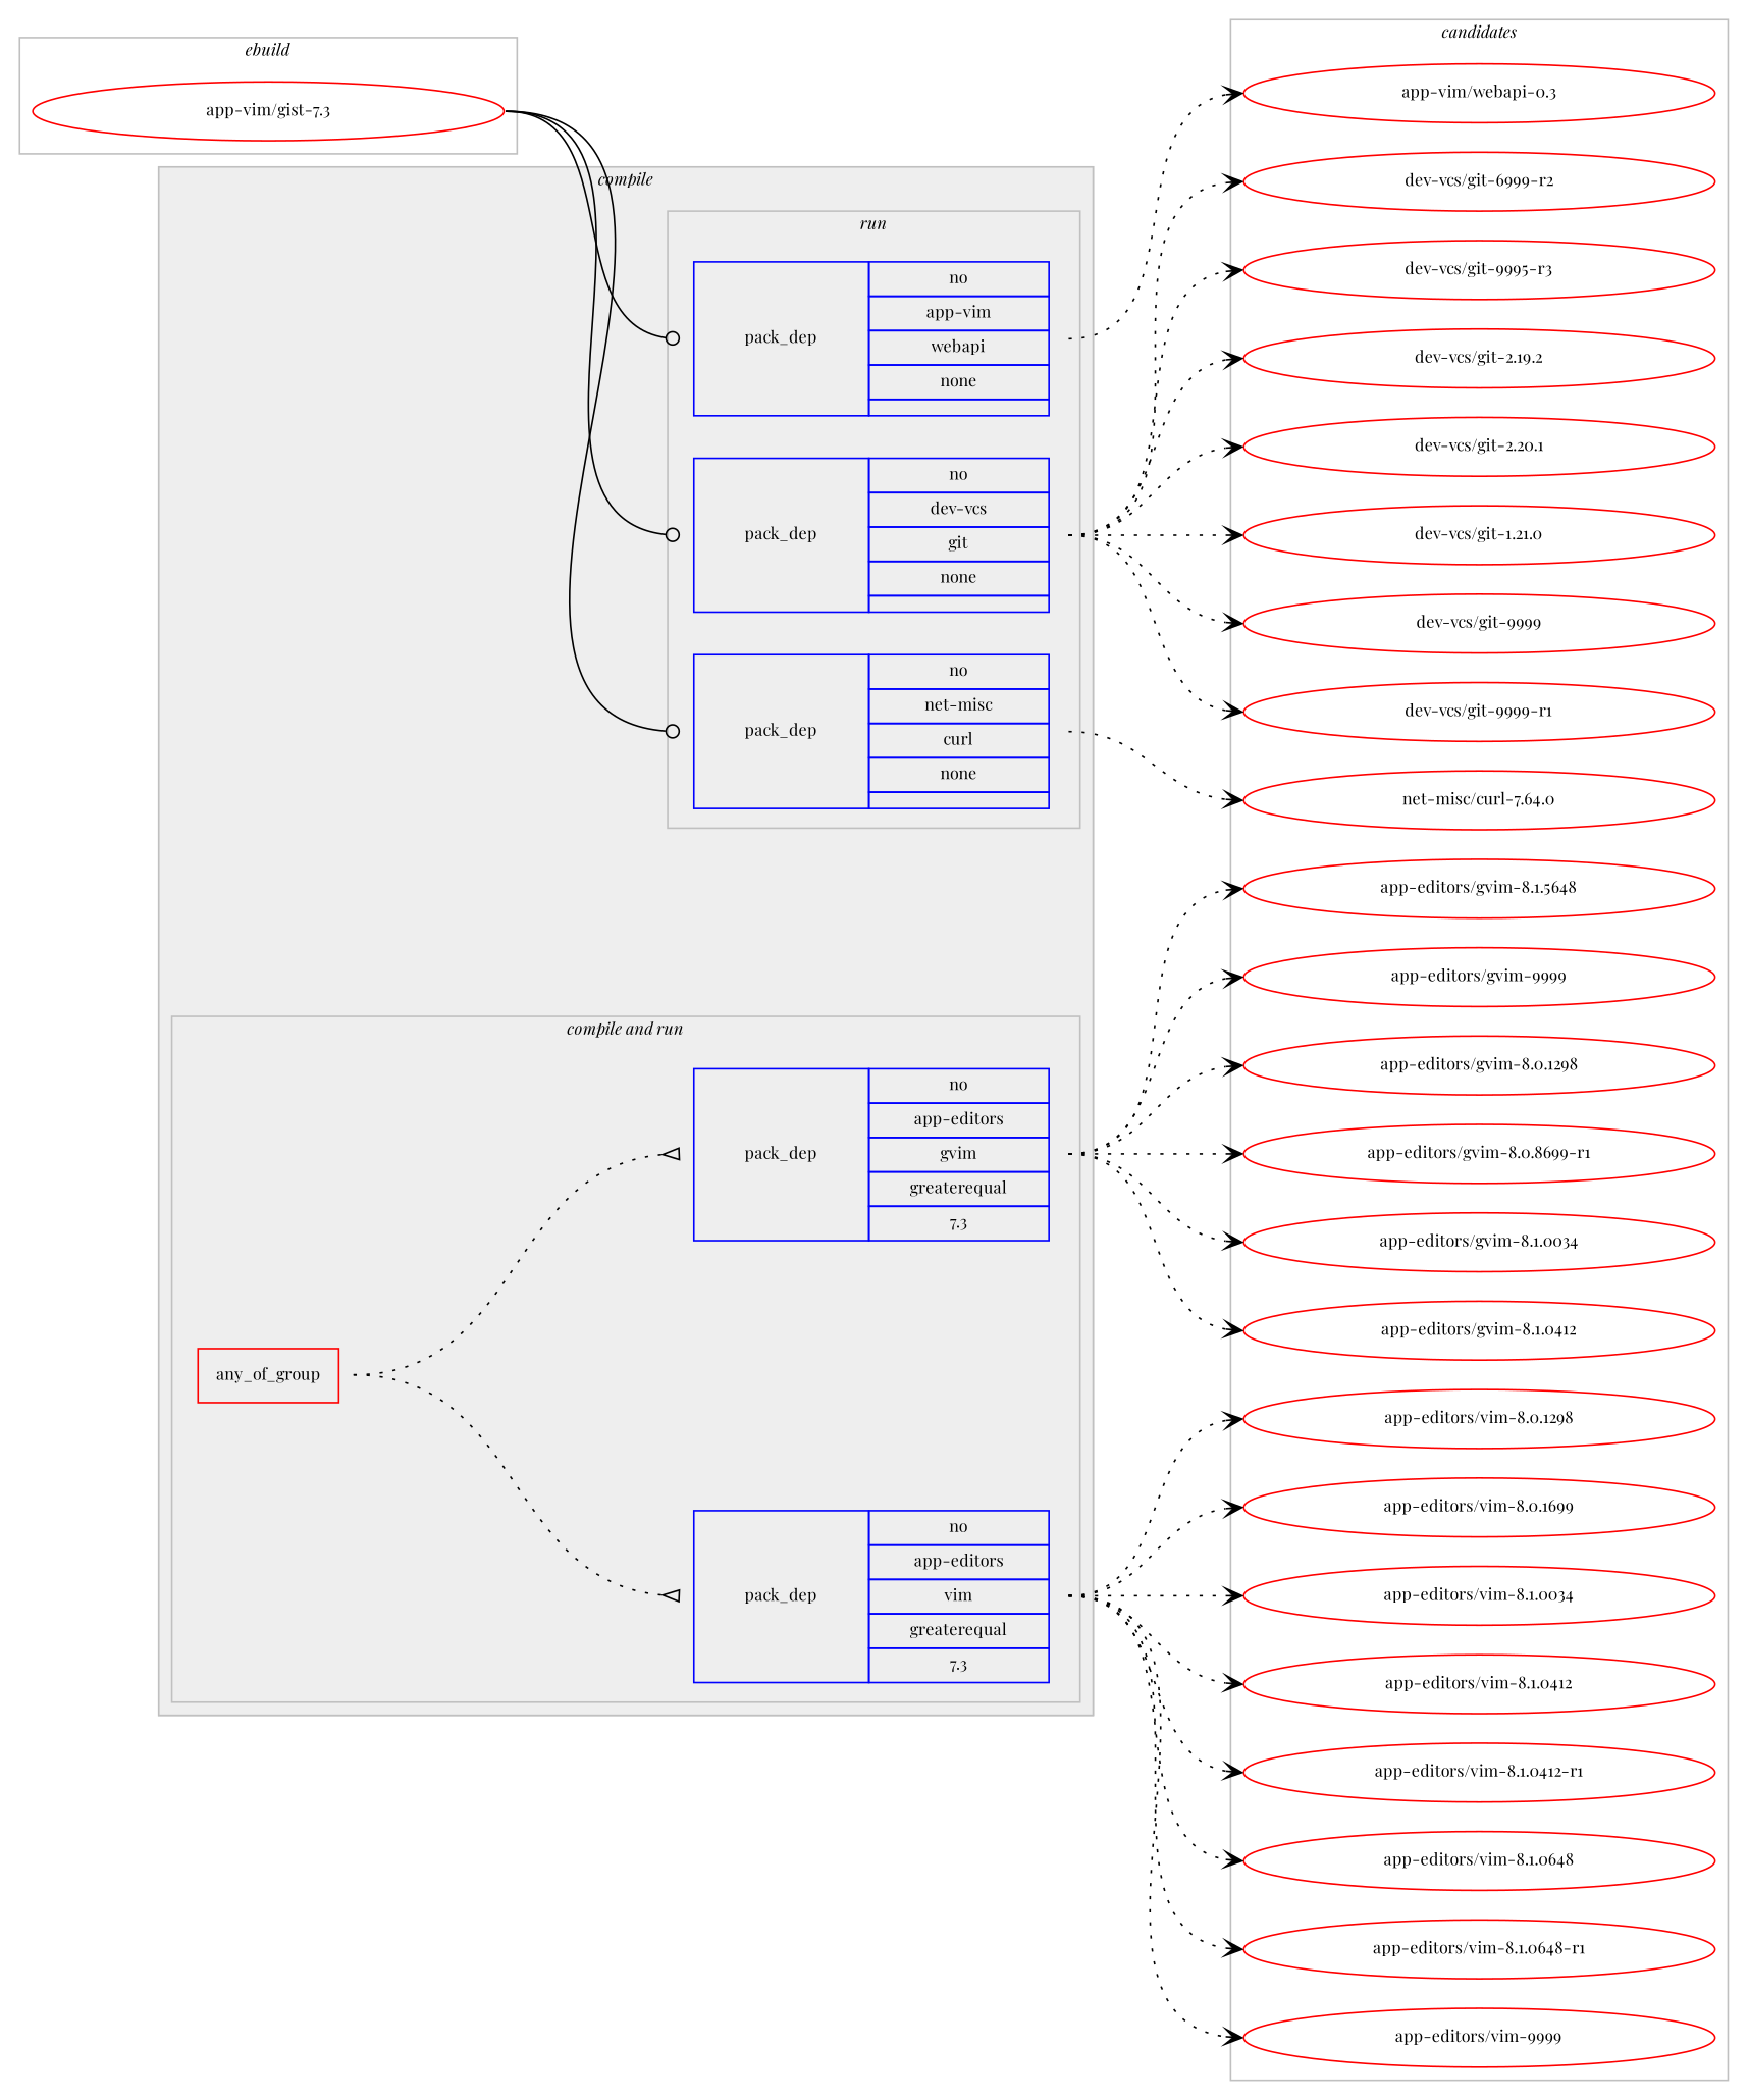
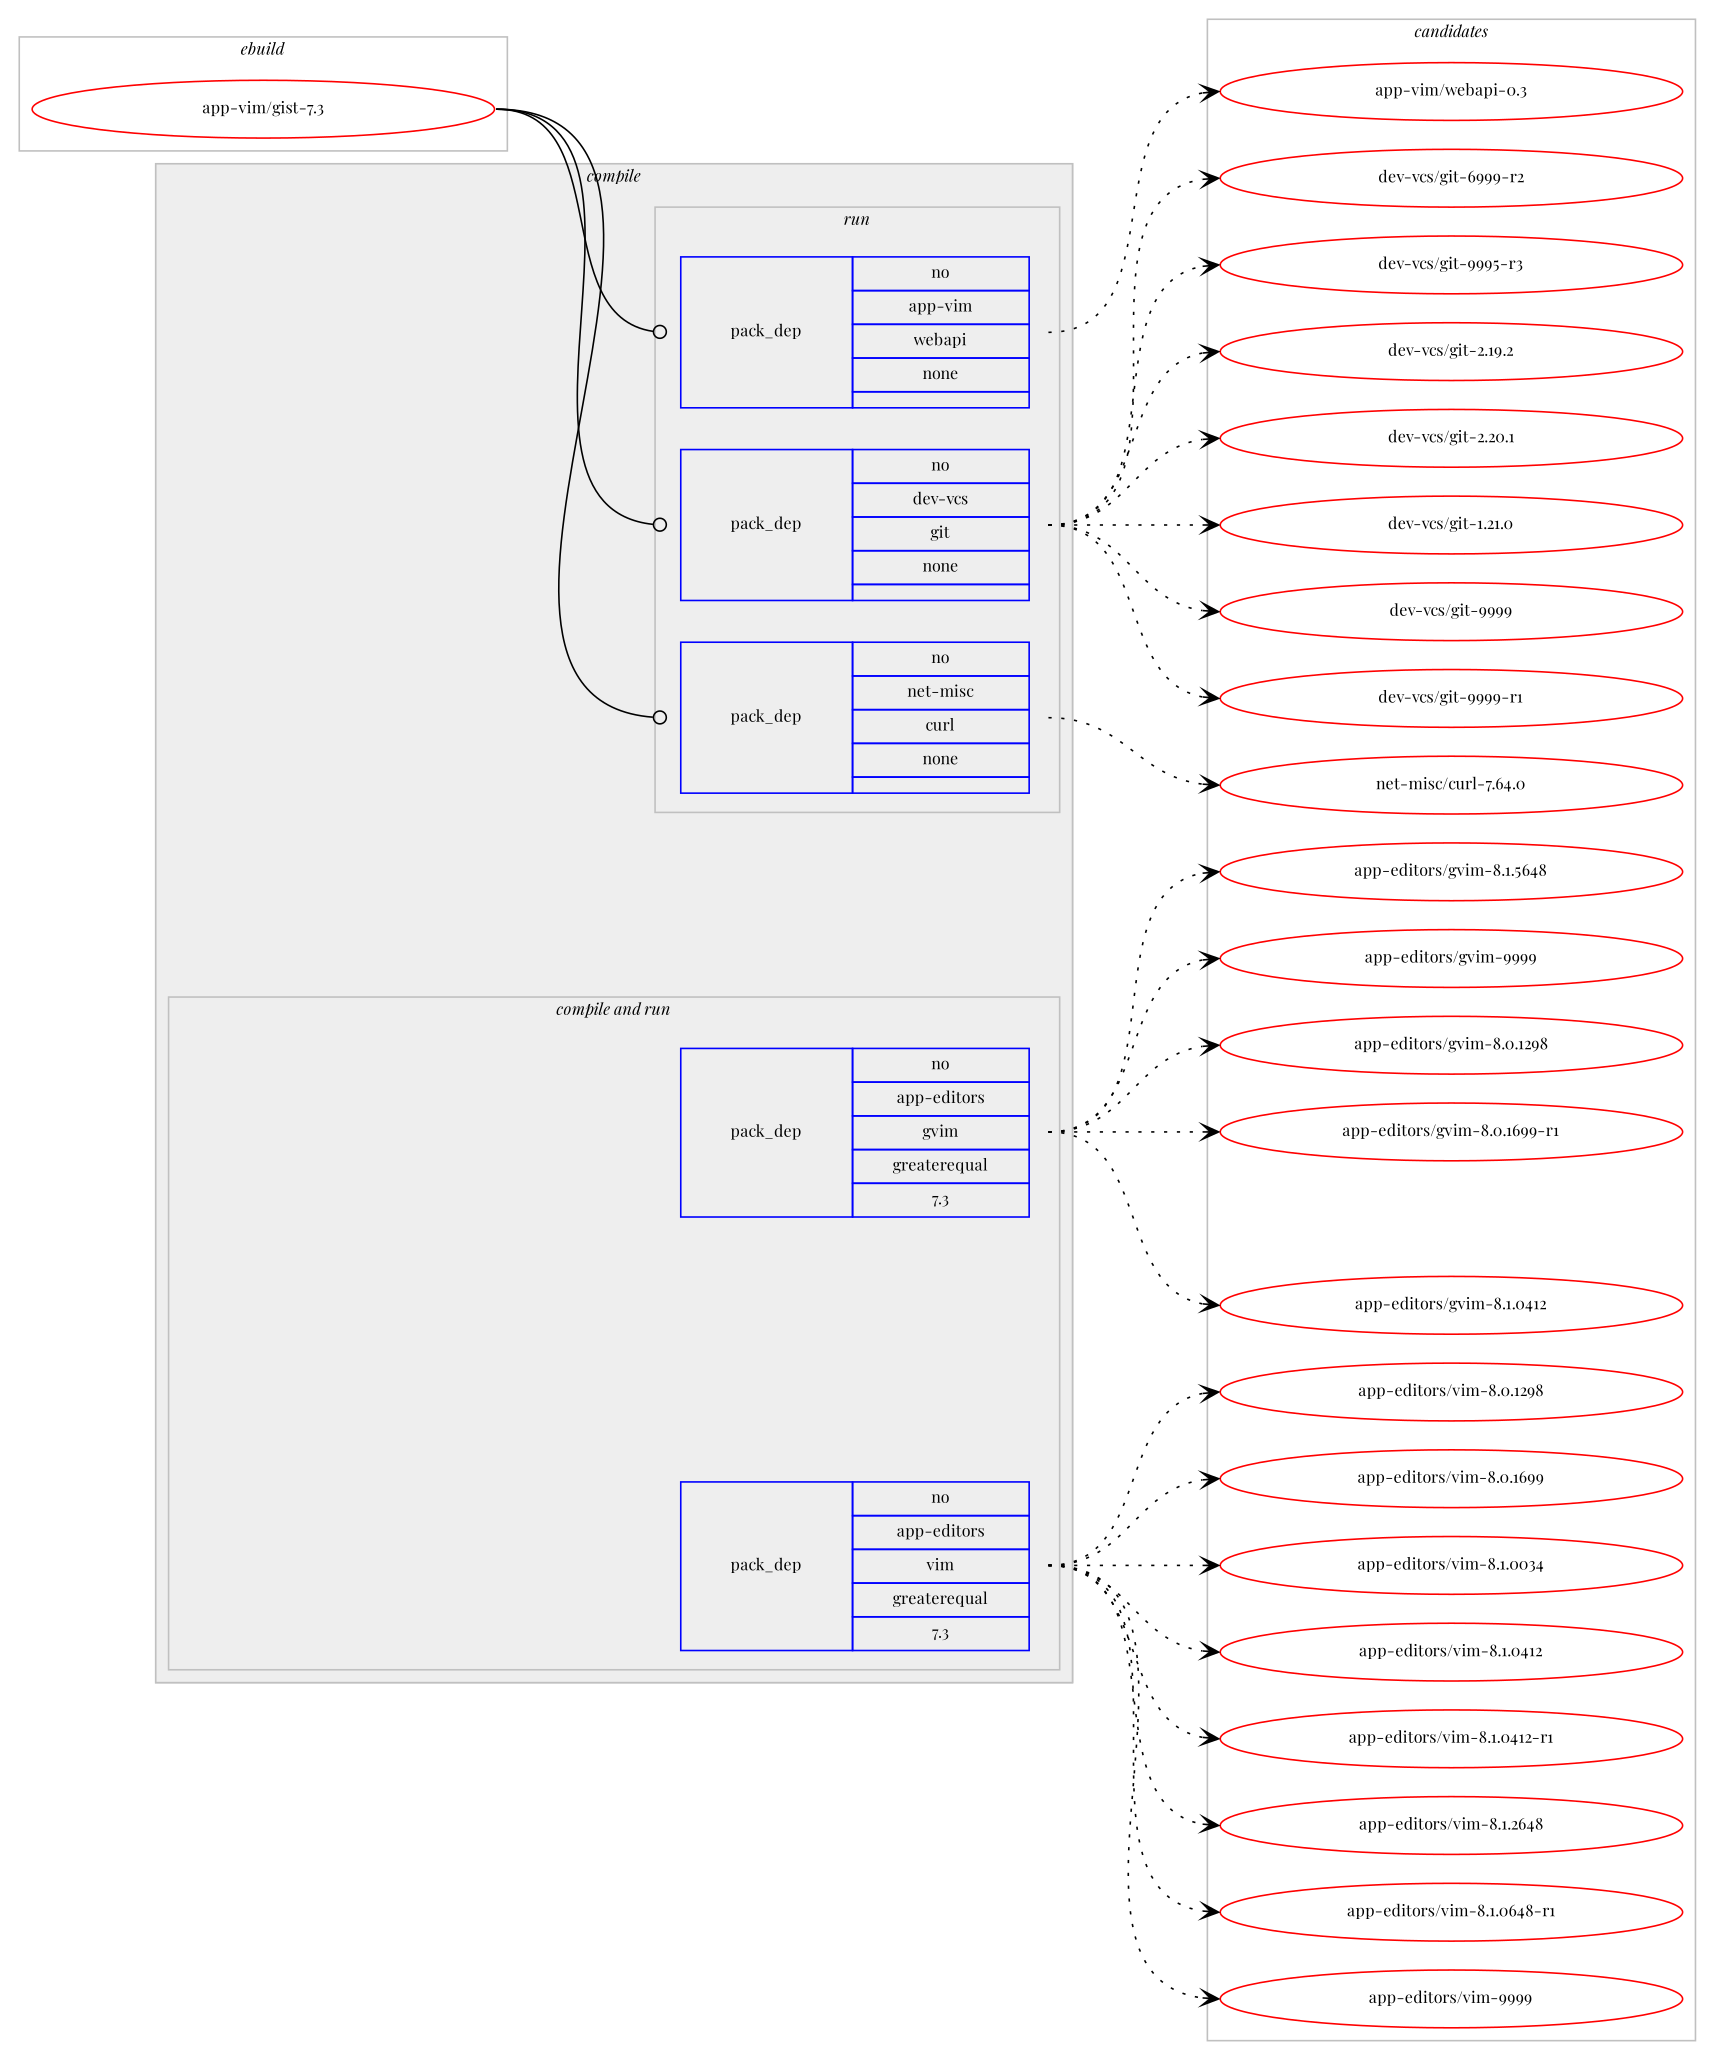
  digraph {
    compound=true
    concentrate=true
    fontname="Playfair Display"
    fontsize=10
    newrank=true
    rankdir=LR
    ranksep=1.5
    node [color=red fontname="Playfair Display" fontsize=10]
    edge [arrowhead=vee fontname="Playfair Display" headport=w style=dotted tailport=e weight=100]
    n1 [label="app-vim/gist-7.3" width=4]
    n2 [color=blue label=<<TABLE BORDER="0" CELLBORDER="1" CELLSPACING="0" CELLPADDING="4" WIDTH="220"><TR><TD ROWSPAN="6" CELLPADDING="30">pack_dep</TD></TR><TR><TD WIDTH="110">no</TD></TR><TR><TD>app-editors</TD></TR><TR><TD>vim</TD></TR><TR><TD>greaterequal</TD></TR><TR><TD>7.3</TD></TR></TABLE>> shape=none]
    n3 [color=blue label=<<TABLE BORDER="0" CELLBORDER="1" CELLSPACING="0" CELLPADDING="4" WIDTH="220"><TR><TD ROWSPAN="6" CELLPADDING="30">pack_dep</TD></TR><TR><TD WIDTH="110">no</TD></TR><TR><TD>app-editors</TD></TR><TR><TD>gvim</TD></TR><TR><TD>greaterequal</TD></TR><TR><TD>7.3</TD></TR></TABLE>> shape=none]
-   n4 [label=<<TABLE BORDER="0" CELLBORDER="1" CELLSPACING="0" CELLPADDING="4"><TR><TD CELLPADDING="10">any_of_group</TD></TR></TABLE>> shape=none]
    n5 [color=blue label=<<TABLE BORDER="0" CELLBORDER="1" CELLSPACING="0" CELLPADDING="4" WIDTH="220"><TR><TD ROWSPAN="6" CELLPADDING="30">pack_dep</TD></TR><TR><TD WIDTH="110">no</TD></TR><TR><TD>app-vim</TD></TR><TR><TD>webapi</TD></TR><TR><TD>none</TD></TR><TR><TD></TD></TR></TABLE>> shape=none]
    n6 [color=blue label=<<TABLE BORDER="0" CELLBORDER="1" CELLSPACING="0" CELLPADDING="4" WIDTH="220"><TR><TD ROWSPAN="6" CELLPADDING="30">pack_dep</TD></TR><TR><TD WIDTH="110">no</TD></TR><TR><TD>dev-vcs</TD></TR><TR><TD>git</TD></TR><TR><TD>none</TD></TR><TR><TD></TD></TR></TABLE>> shape=none]
    n7 [color=blue label=<<TABLE BORDER="0" CELLBORDER="1" CELLSPACING="0" CELLPADDING="4" WIDTH="220"><TR><TD ROWSPAN="6" CELLPADDING="30">pack_dep</TD></TR><TR><TD WIDTH="110">no</TD></TR><TR><TD>net-misc</TD></TR><TR><TD>curl</TD></TR><TR><TD>none</TD></TR><TR><TD></TD></TR></TABLE>> shape=none]
    n8 [label="app-editors/vim-8.0.1298" width=4]
    n9 [label="app-editors/vim-8.0.1699" width=4]
    n10 [label="app-editors/vim-8.1.0034" width=4]
    n11 [label="app-editors/vim-8.1.0412" width=4]
    n12 [label="app-editors/vim-8.1.0412-r1" width=4]
-   n13 [label="app-editors/vim-8.1.0648" width=4]
+   n13 [label="app-editors/vim-8.1.2648" width=4]
    n14 [label="app-editors/vim-8.1.0648-r1" width=4]
    n15 [label="app-editors/vim-9999" width=4]
    n16 [label="app-editors/gvim-8.0.1298" width=4]
-   n17 [label="app-editors/gvim-8.0.8699-r1" width=4]
-   n18 [label="app-editors/gvim-8.1.0034" width=4]
+   n17 [label="app-editors/gvim-8.0.1699-r1" width=4]
    n19 [label="app-editors/gvim-8.1.0412" width=4]
    n20 [label="app-editors/gvim-8.1.5648" width=4]
    n21 [label="app-editors/gvim-9999" width=4]
    n22 [label="app-vim/webapi-0.3" width=4]
    n23 [label="dev-vcs/git-2.19.2" width=4]
    n24 [label="dev-vcs/git-2.20.1" width=4]
    n25 [label="dev-vcs/git-1.21.0" width=4]
    n26 [label="dev-vcs/git-9999" width=4]
    n27 [label="dev-vcs/git-9999-r1" width=4]
    n28 [label="dev-vcs/git-6999-r2" width=4]
    n29 [label="dev-vcs/git-9995-r3" width=4]
    n30 [label="net-misc/curl-7.64.0" width=4]
    subgraph cluster_1 {
      color=gray
      label=<<i>ebuild</i>>
      rank=same
      n1
    }
    subgraph cluster_2 {
      color=gray
      label=<<i>dependencies</i>>
      subgraph cluster_3 {
        color=gray
        fillcolor="#eeeeee"
        label=<<i>compile</i>>
        style=filled
      }
      subgraph cluster_4 {
        color=gray
        fillcolor="#eeeeee"
        label=<<i>compile and run</i>>
        style=filled
        subgraph sub_5 {
          color=gray
          fillcolor="#eeeeee"
          label=<<i>compile and run</i>>
          style=filled
-         n4
          subgraph sub_6 {
            color=gray
            fillcolor="#eeeeee"
            label=<<i>compile and run</i>>
            style=filled
            n2
          }
          subgraph sub_7 {
            color=gray
            fillcolor="#eeeeee"
            label=<<i>compile and run</i>>
            style=filled
            n3
          }
        }
      }
      subgraph cluster_8 {
        color=gray
        fillcolor="#eeeeee"
        label=<<i>run</i>>
        style=filled
        subgraph sub_9 {
          color=gray
          fillcolor="#eeeeee"
          label=<<i>run</i>>
          style=filled
          n5
        }
        subgraph sub_10 {
          color=gray
          fillcolor="#eeeeee"
          label=<<i>run</i>>
          style=filled
          n6
        }
        subgraph sub_11 {
          color=gray
          fillcolor="#eeeeee"
          label=<<i>run</i>>
          style=filled
          n7
        }
      }
    }
    subgraph cluster_12 {
      color=gray
      label=<<i>candidates</i>>
      rank=same
      subgraph sub_13 {
        color=black
        label=<<i>candidates</i>>
        nodesep=1
        rank=same
        n8
        n9
        n10
        n11
        n12
        n13
        n14
        n15
      }
      subgraph sub_14 {
        color=black
        label=<<i>candidates</i>>
        nodesep=1
        rank=same
        n16
        n17
-       n18
        n19
        n20
        n21
      }
      subgraph sub_15 {
        color=black
        label=<<i>candidates</i>>
        nodesep=1
        rank=same
        n22
      }
      subgraph sub_16 {
        color=black
        label=<<i>candidates</i>>
        nodesep=1
        rank=same
        n23
        n24
        n25
        n26
        n27
        n28
        n29
      }
      subgraph sub_17 {
        color=black
        label=<<i>candidates</i>>
        nodesep=1
        rank=same
        n30
      }
    }
    n1 -> n5 [arrowhead=odot style=solid weight=20]
    n1 -> n6 [arrowhead=odot style=solid weight=20]
    n1 -> n7 [arrowhead=odot style=solid weight=20]
    n2 -> n8
    n2 -> n9
    n2 -> n10
    n2 -> n11
    n2 -> n12
    n2 -> n13
    n2 -> n14
    n2 -> n15
    n3 -> n16
    n3 -> n17
-   n3 -> n18
    n3 -> n19
    n3 -> n20
    n3 -> n21
-   n4 -> n2 [arrowhead=oinv weight=20]
-   n4 -> n3 [arrowhead=oinv weight=20]
    n5 -> n22
    n6 -> n23
    n6 -> n24
    n6 -> n25
    n6 -> n26
    n6 -> n27
    n6 -> n28
    n6 -> n29
    n7 -> n30
  }
